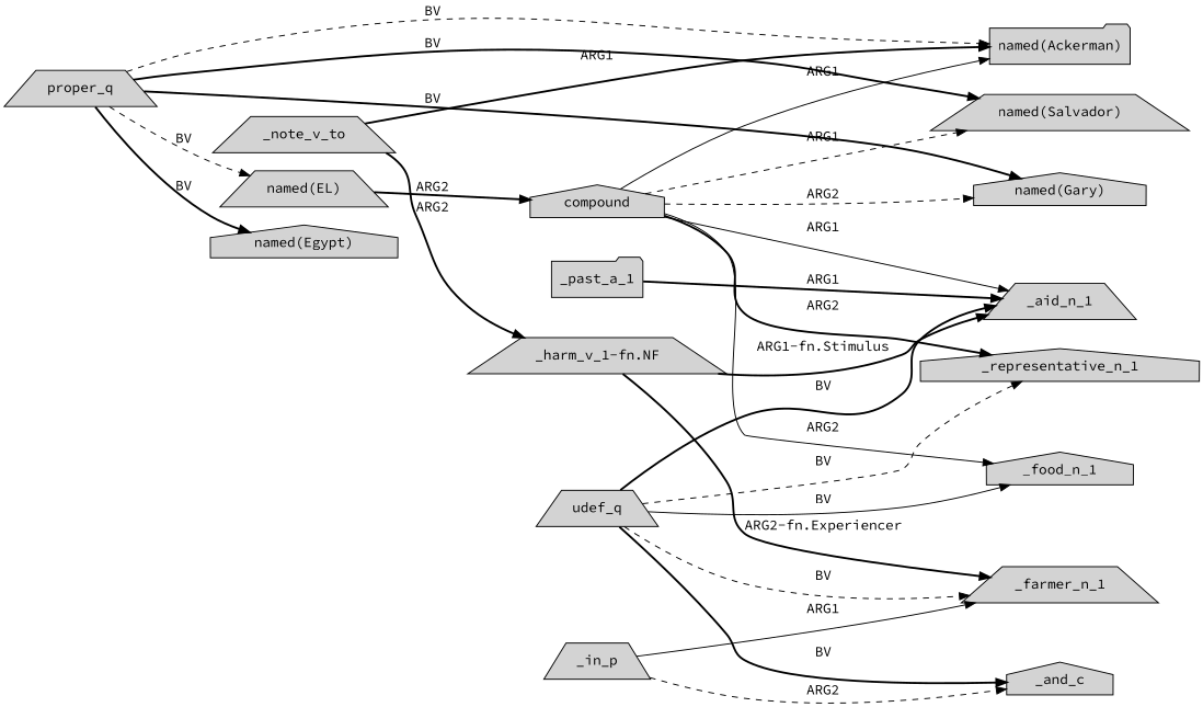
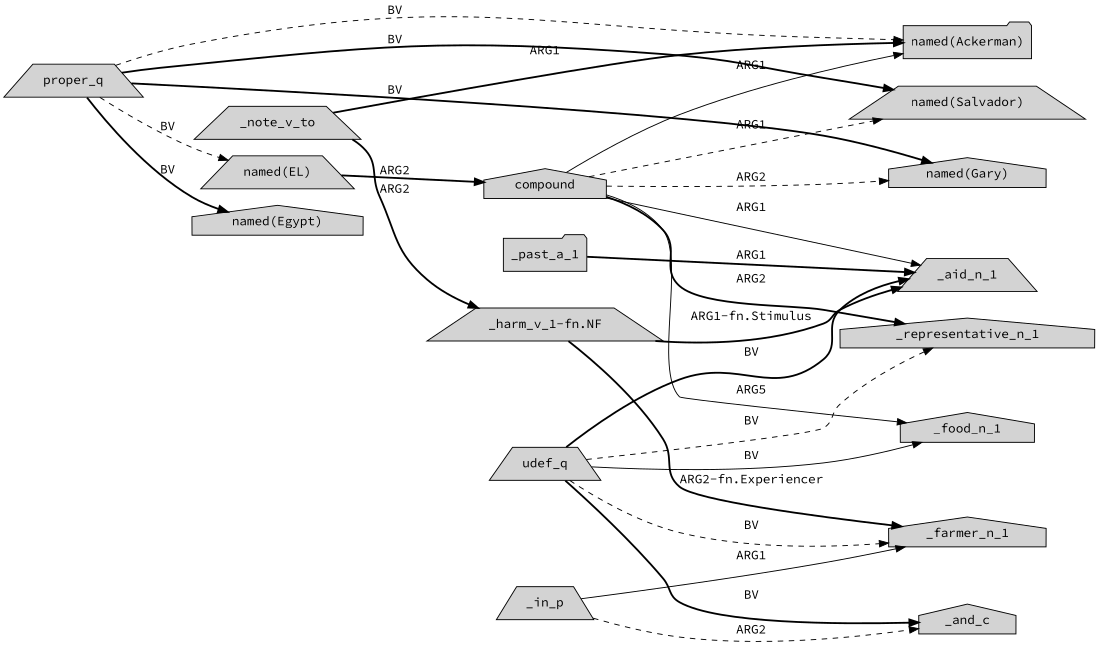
  digraph {
    fontname="Source Code Pro"
    rankdir=LR
    node [fontname="Source Code Pro" shape=trapezium style=filled]
    edge [fontname="Source Code Pro" style=bold]
    _note_v_to
    "_harm_v_1-fn.NF"
    "named(Ackerman)" [shape=folder]
    _aid_n_1
-   _farmer_n_1
+   _farmer_n_1 [shape=house]
    compound [shape=house]
    _food_n_1 [shape=house]
    "named(Salvador)"
    "named(Gary)" [shape=house]
    _representative_n_1 [shape=house]
    "named(EL)"
    proper_q
    "named(Egypt)" [shape=house]
    udef_q
    _and_c [shape=house]
    _in_p
    _past_a_1 [shape=folder]
    _note_v_to -> "_harm_v_1-fn.NF" [label=ARG2]
    _note_v_to -> "named(Ackerman)" [label=ARG1]
    "_harm_v_1-fn.NF" -> _aid_n_1 [label="ARG1-fn.Stimulus"]
    "_harm_v_1-fn.NF" -> _farmer_n_1 [label="ARG2-fn.Experiencer"]
    compound -> "named(Ackerman)" [label=ARG1 style=solid]
    compound -> _aid_n_1 [label=ARG1 style=solid]
-   compound -> _food_n_1 [label=ARG2 style=solid]
+   compound -> _food_n_1 [label=ARG5 style=solid]
    compound -> "named(Salvador)" [label=ARG1 style=dashed]
    compound -> "named(Gary)" [label=ARG2 style=dashed]
    compound -> _representative_n_1 [label=ARG2]
    "named(EL)" -> compound [label=ARG2]
    proper_q -> "named(Ackerman)" [label=BV style=dashed]
    proper_q -> "named(Salvador)" [label=BV]
    proper_q -> "named(Gary)" [label=BV]
    proper_q -> "named(EL)" [label=BV style=dashed]
    proper_q -> "named(Egypt)" [label=BV]
    udef_q -> _aid_n_1 [label=BV]
    udef_q -> _farmer_n_1 [label=BV style=dashed]
    udef_q -> _food_n_1 [label=BV style=solid]
    udef_q -> _representative_n_1 [label=BV style=dashed]
    udef_q -> _and_c [label=BV]
    _in_p -> _farmer_n_1 [label=ARG1 style=solid]
    _in_p -> _and_c [label=ARG2 style=dashed]
    _past_a_1 -> _aid_n_1 [label=ARG1]
  }
